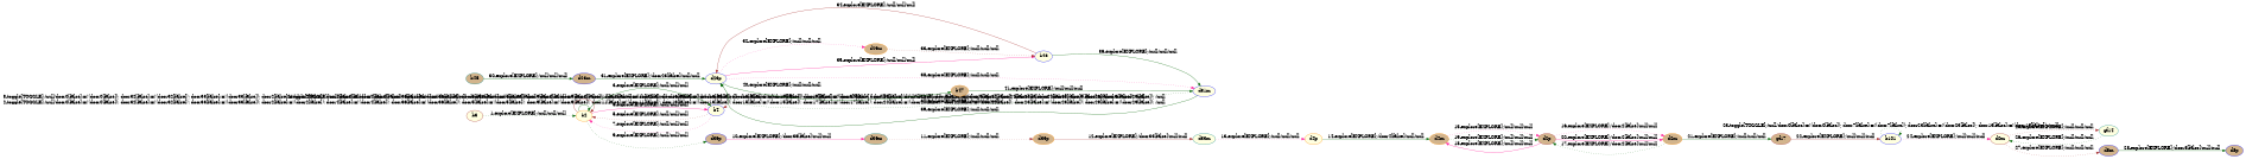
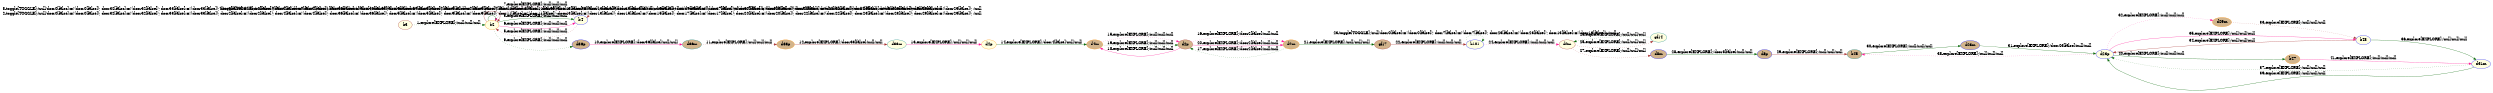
  digraph {
    rankdir=LR
    node [color=blue fillcolor=tan style=filled]
    edge [color=darkgreen style=solid]
    b3 [color=brown fillcolor=lightyellow]
    b2 [color=darkorange fillcolor=lightyellow]
    b4 [fillcolor=lightyellow]
    d36p
    d36m [color=teal]
    d33p [color=darkorange]
    d33m [color=teal fillcolor=lightyellow]
    d4p [color=darkorange fillcolor=lightyellow]
    d4m [color=darkorange]
    d2p [color=brown]
    d2m [color=darkorange]
    gf17 [color=brown]
    b101 [fillcolor=lightyellow]
    d0m [color=brown fillcolor=lightyellow]
    gf14 [color=teal fillcolor=lightyellow]
    d8m
    d8p
    b45 [color=teal]
    d23m
    d23p [fillcolor=lightyellow]
    d29m [color=darkorange]
    b48 [fillcolor=lightyellow]
    d31m [fillcolor=lightyellow]
    b47 [color=darkorange]
    b3 -> b2 [label="1-explore[EXPLORE];/null/null/null" style=dotted]
    b2 -> b2 [label="2-toggle[TOGGLE];/null/door0[false]:=!(door0[false]); door32[false]:=!(door32[false]); door33[false]:=!(door33[false]); door2[false]:=!(door2[false]); door4[false]:=!(door4[false]); door36[false]:=!(door36[false]); door5[false]:=!(door5[false]); door9[false]:=!(door9[false]); door11[false]:=!(door11[false]); door13[false]:=!(door13[false]); door15[false]:=!(door15[false]); door17[false]:=!(door17[false]); door20[false]:=!(door20[false]); door22[false]:=!(door22[false]); door23[false]:=!(door23[false]); door29[false]:=!(door29[false]); /null"]
    b2 -> b2 [color=brown label="8-toggle[TOGGLE];/null/door0[false]:=!(door0[false]); door32[false]:=!(door32[false]); door33[false]:=!(door33[false]); door2[false]:=!(door2[false]); door4[false]:=!(door4[false]); door36[false]:=!(door36[false]); door5[false]:=!(door5[false]); door9[false]:=!(door9[false]); door11[false]:=!(door11[false]); door13[false]:=!(door13[false]); door15[false]:=!(door15[false]); door17[false]:=!(door17[false]); door20[false]:=!(door20[false]); door22[false]:=!(door22[false]); door23[false]:=!(door23[false]); door29[false]:=!(door29[false]); /null"]
    b2 -> b4 [label="3-explore[EXPLORE];/null/null/null"]
    b2 -> b4 [color=deeppink label="6-explore[EXPLORE];/null/null/null"]
    b2 -> d36p [label="9-explore[EXPLORE];/null/null/null" style=dotted]
    b4 -> b2 [color=brown label="5-explore[EXPLORE];/null/null/null" style=dotted]
    b4 -> b2 [color=deeppink label="7-explore[EXPLORE];/null/null/null" style=dotted]
    b4 -> b4 [color=brown label="4-toggle[TOGGLE];/null/door0[false]:=!(door0[false]); door1[false]:=!(door1[false]); door33[false]:=!(door33[false]); door2[false]:=!(door2[false]); door4[false]:=!(door4[false]); door36[false]:=!(door36[false]); door5[false]:=!(door5[false]); door6[false]:=!(door6[false]); door7[false]:=!(door7[false]); door8[false]:=!(door8[false]); door24[false]:=!(door24[false]); door9[false]:=!(door9[false]); /null" style=dotted]
    d36p -> d36m [color=deeppink label="10-explore[EXPLORE];/door36[false]/null/null"]
    d36m -> d33p [color=brown label="11-explore[EXPLORE];/null/null/null" style=dotted]
    d33p -> d33m [color=brown label="12-explore[EXPLORE];/door33[false]/null/null"]
-   d33m -> d4p [color=deeppink label="13-explore[EXPLORE];/null/null/null" style=dotted]
+   d33m -> d4p [color=deeppink label="13-explore[EXPLORE];/null/null/null"]
    d4p -> d4m [label="14-explore[EXPLORE];/door4[false]/null/null"]
    d4m -> d2p [color=deeppink label="15-explore[EXPLORE];/null/null/null" style=dotted]
    d4m -> d2p [label="19-explore[EXPLORE];/null/null/null" style=dotted]
    d2p -> d4m [color=deeppink label="18-explore[EXPLORE];/null/null/null"]
    d2p -> d2m [color=deeppink label="16-explore[EXPLORE];/door2[false]/null/null" style=dotted]
    d2p -> d2m [color=deeppink label="20-explore[EXPLORE];/door2[false]/null/null"]
    d2m -> d2p [label="17-explore[EXPLORE];/door2[false]/null/null" style=dotted]
    d2m -> gf17 [label="21-explore[EXPLORE];/null/null/null"]
    gf17 -> b101 [color=brown label="22-explore[EXPLORE];/null/null/null"]
    b101 -> b101 [label="23-toggle[TOGGLE];/null/door0[false]:=!(door0[false]); door7[false]:=!(door7[false]); door23[false]:=!(door23[false]); door13[false]:=!(door13[false]); /null" style=dotted]
    b101 -> d0m [color=deeppink label="24-explore[EXPLORE];/null/null/null" style=dotted]
    d0m -> gf14 [color=brown label="25-explore[EXPLORE];/null/null/null" style=dotted]
    d0m -> d8m [color=brown label="27-explore[EXPLORE];/null/null/null" style=dotted]
    gf14 -> d0m [label="26-explore[EXPLORE];/null/null/null" style=dotted]
    d8m -> d8p [label="28-explore[EXPLORE];/door8[false]/null/null"]
+   d8p -> b45 [color=brown label="29-explore[EXPLORE];/null/null/null"]
    b45 -> d23m [label="30-explore[EXPLORE];/null/null/null"]
    d23m -> d23p [label="31-explore[EXPLORE];/door23[false]/null/null"]
    d23p -> d29m [color=deeppink label="32-explore[EXPLORE];/null/null/null" style=dotted]
    d23p -> b48 [color=deeppink label="35-explore[EXPLORE];/null/null/null"]
-   d23p -> d31m [color=deeppink label="38-explore[EXPLORE];/null/null/null" style=dotted]
+   d23p -> b45 [color=deeppink label="38-explore[EXPLORE];/null/null/null" style=dotted]
    d23p -> b47 [label="40-explore[EXPLORE];/null/null/null"]
    d29m -> b48 [color=brown label="33-explore[EXPLORE];/null/null/null" style=dotted]
    b48 -> d23p [color=brown label="34-explore[EXPLORE];/null/null/null"]
    b48 -> d31m [label="36-explore[EXPLORE];/null/null/null"]
    d31m -> d23p [label="37-explore[EXPLORE];/null/null/null" style=dotted]
    d31m -> d23p [label="39-explore[EXPLORE];/null/null/null"]
-   b47 -> d31m [label="41-explore[EXPLORE];/null/null/null"]
+   b47 -> d31m [color=deeppink label="41-explore[EXPLORE];/null/null/null"]
  }
